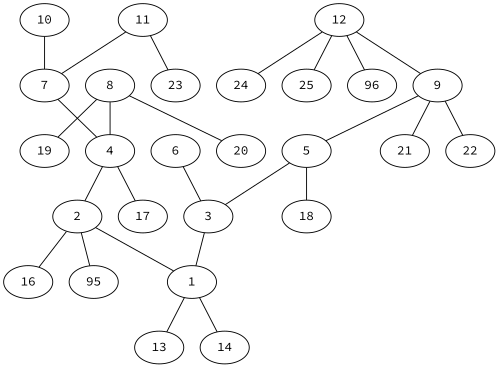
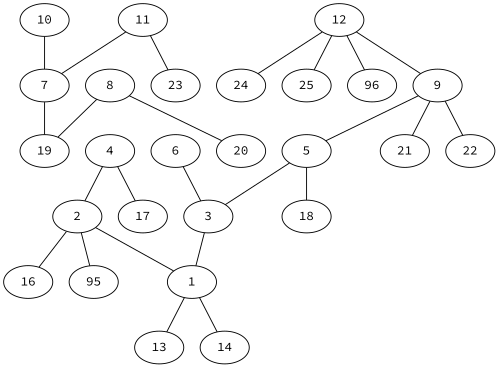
  graph {
    fontname="Source Code Pro"
    node [chem=H fontname="Source Code Pro"]
    edge [fontname="Source Code Pro" valence=1]
    1 [chem=C]
    13
    14
    2 [chem=C]
    n5 [label=95]
    16
    3 [chem=C]
    4 [chem=C]
    17
    5 [chem=N]
    18
    6 [chem=O]
    7 [chem=C]
    8 [chem=N]
    19
    20
    9 [chem=C]
    21
    22
    10 [chem=O]
    11 [chem=O]
    23
    12 [chem=C]
    24
    25
    n26 [label=96]
    1 -- 13
    1 -- 14
    2 -- 1
    2 -- n5
    2 -- 16
    3 -- 1
    4 -- 2
    4 -- 17
    5 -- 3
    5 -- 18
    6 -- 3 [valence=2]
-   7 -- 4
-   8 -- 4
+   7 -- 19
    8 -- 19
    8 -- 20
    9 -- 5
    9 -- 21
    9 -- 22
    10 -- 7 [valence=2]
    11 -- 7
    11 -- 23
    12 -- 9
    12 -- 24
    12 -- 25
    12 -- n26
  }
